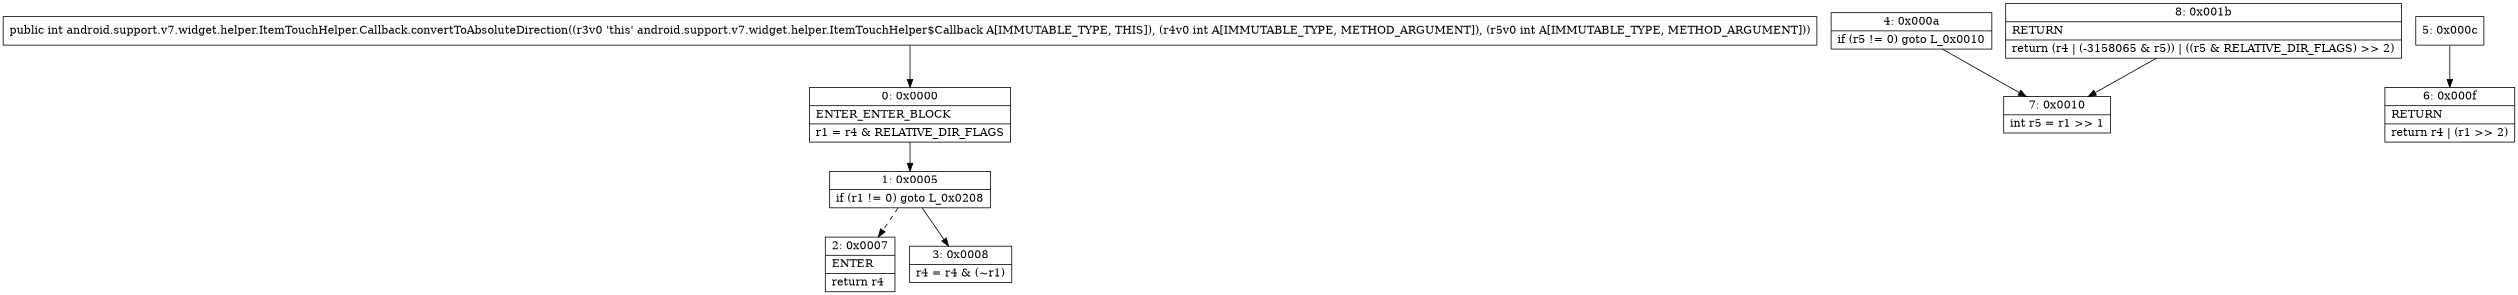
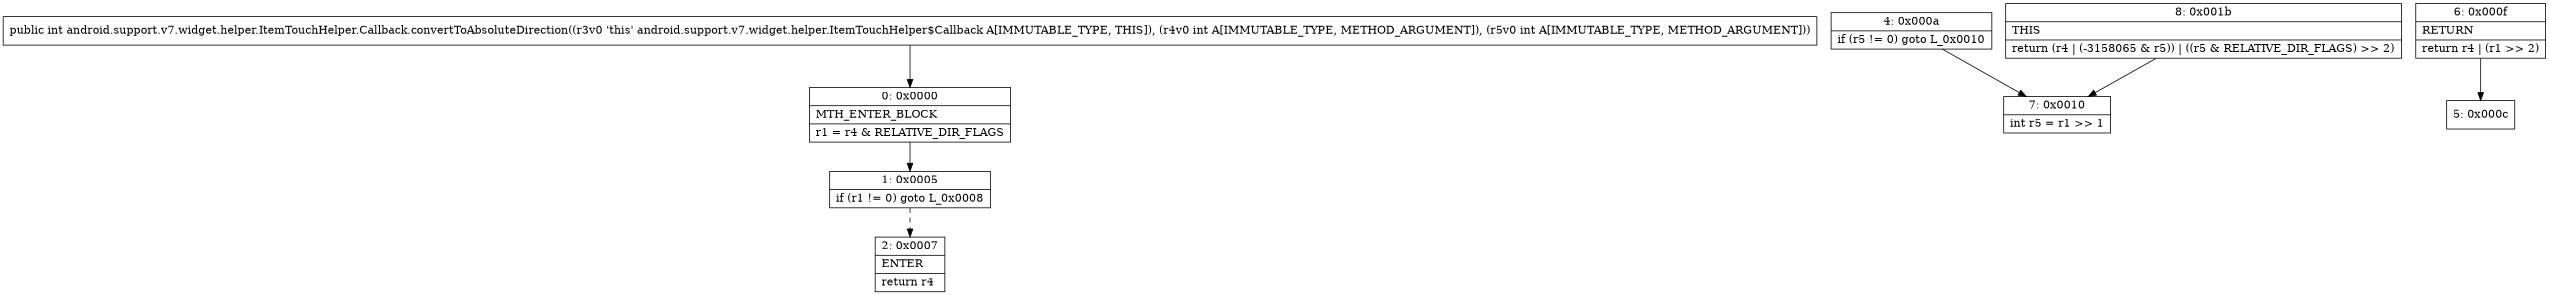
  digraph {
    node [shape=record]
-   n1 [label="{0\:\ 0x0000|ENTER_ENTER_BLOCK\l|r1 = r4 & RELATIVE_DIR_FLAGS\l}"]
-   n2 [label="{1\:\ 0x0005|if (r1 != 0) goto L_0x0208\l}"]
+   n1 [label="{0\:\ 0x0000|MTH_ENTER_BLOCK\l|r1 = r4 & RELATIVE_DIR_FLAGS\l}"]
+   n2 [label="{1\:\ 0x0005|if (r1 != 0) goto L_0x0008\l}"]
    n3 [label="{2\:\ 0x0007|ENTER\l|return r4\l}"]
-   n4 [label="{3\:\ 0x0008|r4 = r4 & (~r1)\l}"]
    n5 [label="{4\:\ 0x000a|if (r5 != 0) goto L_0x0010\l}"]
    n6 [label="{7\:\ 0x0010|int r5 = r1 \>\> 1\l}"]
    n7 [label="{5\:\ 0x000c}"]
    n8 [label="{6\:\ 0x000f|RETURN\l|return r4 \| (r1 \>\> 2)\l}"]
-   n9 [label="{8\:\ 0x001b|RETURN\l|return (r4 \| (\-3158065 & r5)) \| ((r5 & RELATIVE_DIR_FLAGS) \>\> 2)\l}"]
+   n9 [label="{8\:\ 0x001b|THIS\l|return (r4 \| (\-3158065 & r5)) \| ((r5 & RELATIVE_DIR_FLAGS) \>\> 2)\l}"]
    n10 [label="{public int android.support.v7.widget.helper.ItemTouchHelper.Callback.convertToAbsoluteDirection((r3v0 'this' android.support.v7.widget.helper.ItemTouchHelper$Callback A[IMMUTABLE_TYPE, THIS]), (r4v0 int A[IMMUTABLE_TYPE, METHOD_ARGUMENT]), (r5v0 int A[IMMUTABLE_TYPE, METHOD_ARGUMENT])) }"]
    n1 -> n2
    n2 -> n3 [style=dashed]
-   n2 -> n4
    n5 -> n6
-   n7 -> n8
+   n8 -> n7
    n9 -> n6
    n10 -> n1
  }
